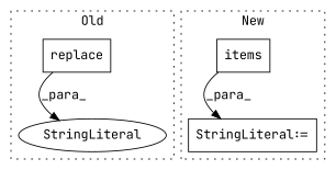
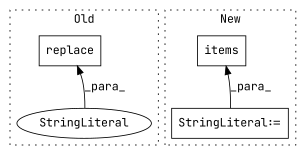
  digraph {
    fontname="JetBrains Mono"
    node [a=32 fontname="JetBrains Mono" shape=box]
    edge [fontname="JetBrains Mono"]
    n1 [l="8,1" label=replace s="1542,1576"]
    n2 [a=45 l=2 label=StringLiteral s=1574 shape=ellipse]
    n3 [l="6,1" label=items s="1746,1758"]
    n4 [a=7 l=1 label="StringLiteral:=" s=1733]
    subgraph cluster_1 {
      label=Old
      style=dotted
      n1
      n2
    }
    subgraph cluster_2 {
      label=New
      style=dotted
      n3
      n4
    }
-   n1 -> n2 [label=_para_]
-   n3 -> n4 [label=_para_]
+   n2 -> n1 [label=_para_]
+   n4 -> n3 [label=_para_]
  }
